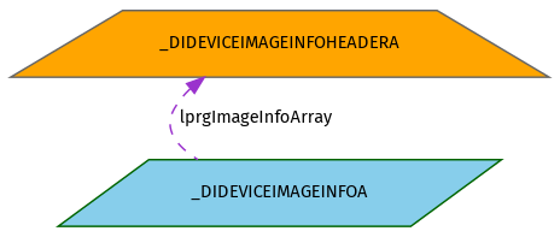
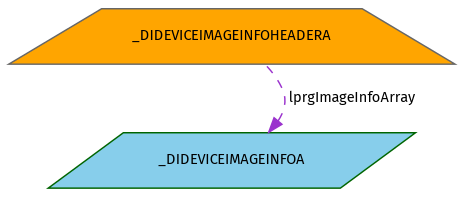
  digraph {
    fontname="Fira Sans"
    node [fontname="Fira Sans" fontsize=10 style=filled]
    n1 [color=gray40 fillcolor=orange fontcolor=black height=0.2 label=_DIDEVICEIMAGEINFOHEADERA shape=trapezium width=0.4]
    n2 [color=darkgreen fillcolor=skyblue height=0.2 label=_DIDEVICEIMAGEINFOA shape=parallelogram width=0.4]
-   n1 -> n2 [color=darkorchid3 dir=back fontname="Fira Sans" fontsize=10 label=" lprgImageInfoArray" labelfontname=Helvetica labelfontsize=10 style=dashed]
+   n2 -> n1 [color=darkorchid3 dir=back fontname="Fira Sans" fontsize=10 label=" lprgImageInfoArray" labelfontname=Helvetica labelfontsize=10 style=dashed]
  }
